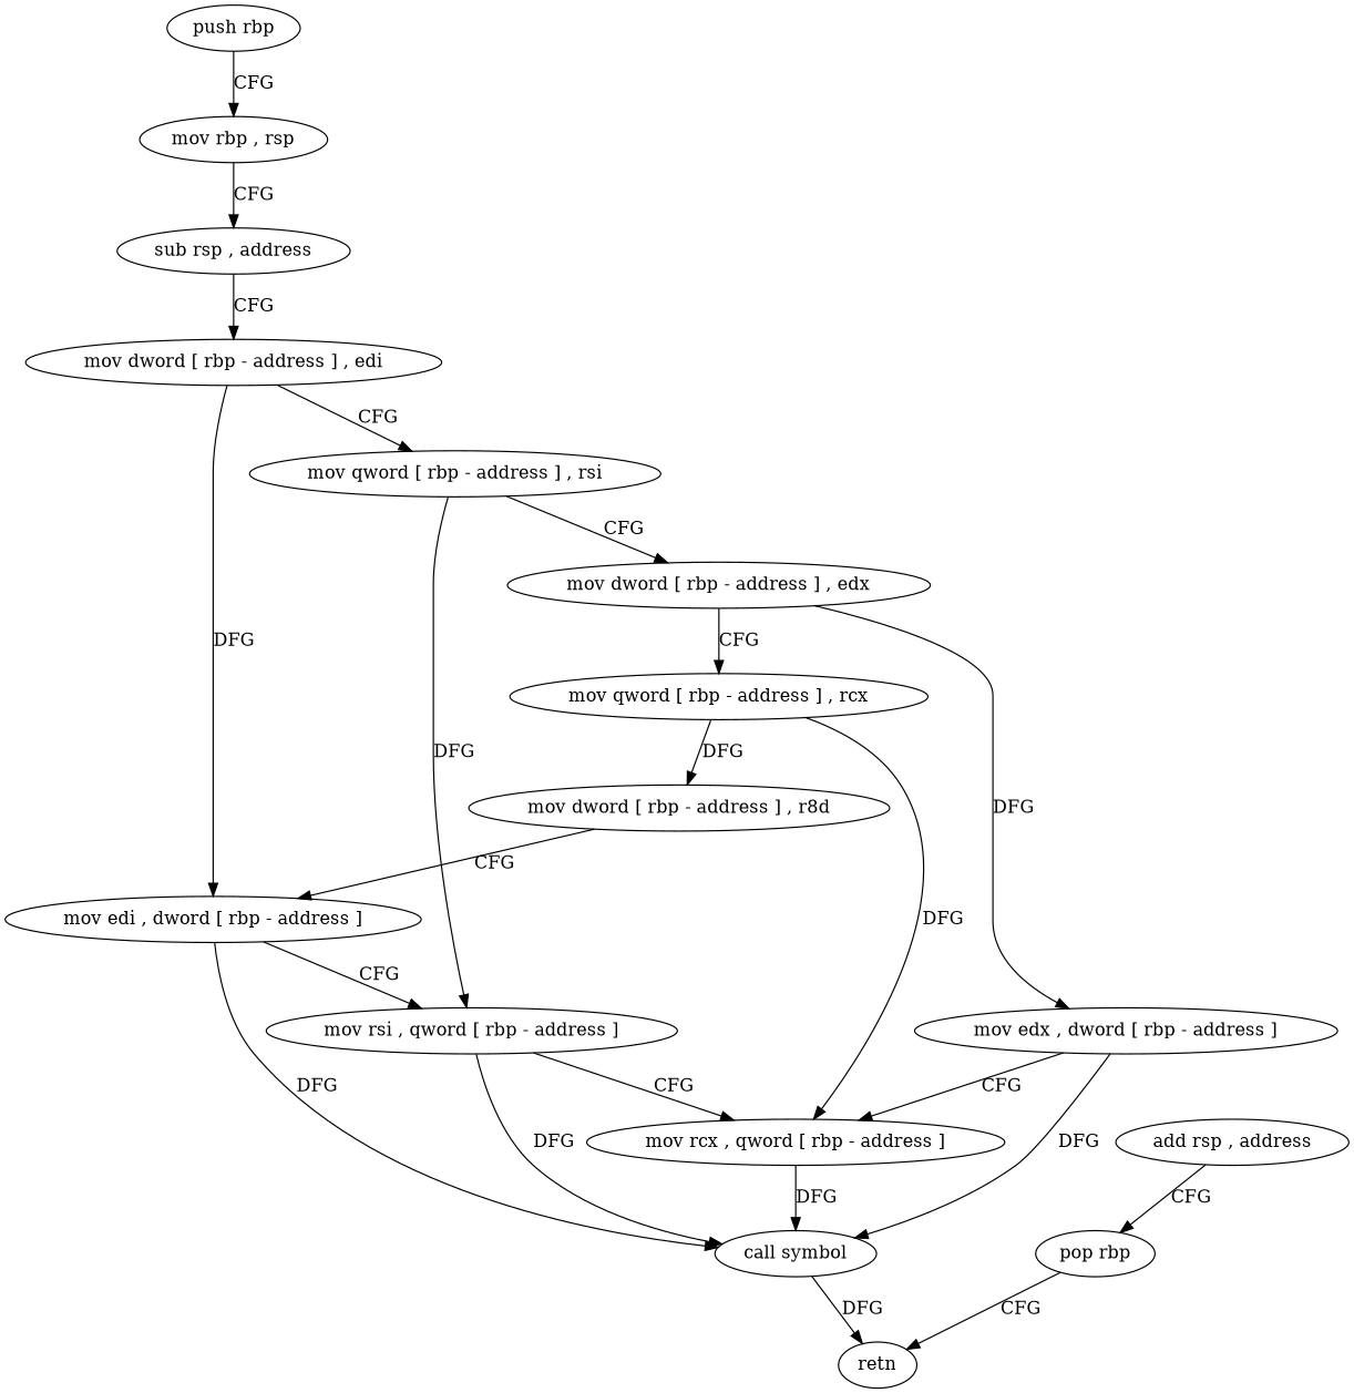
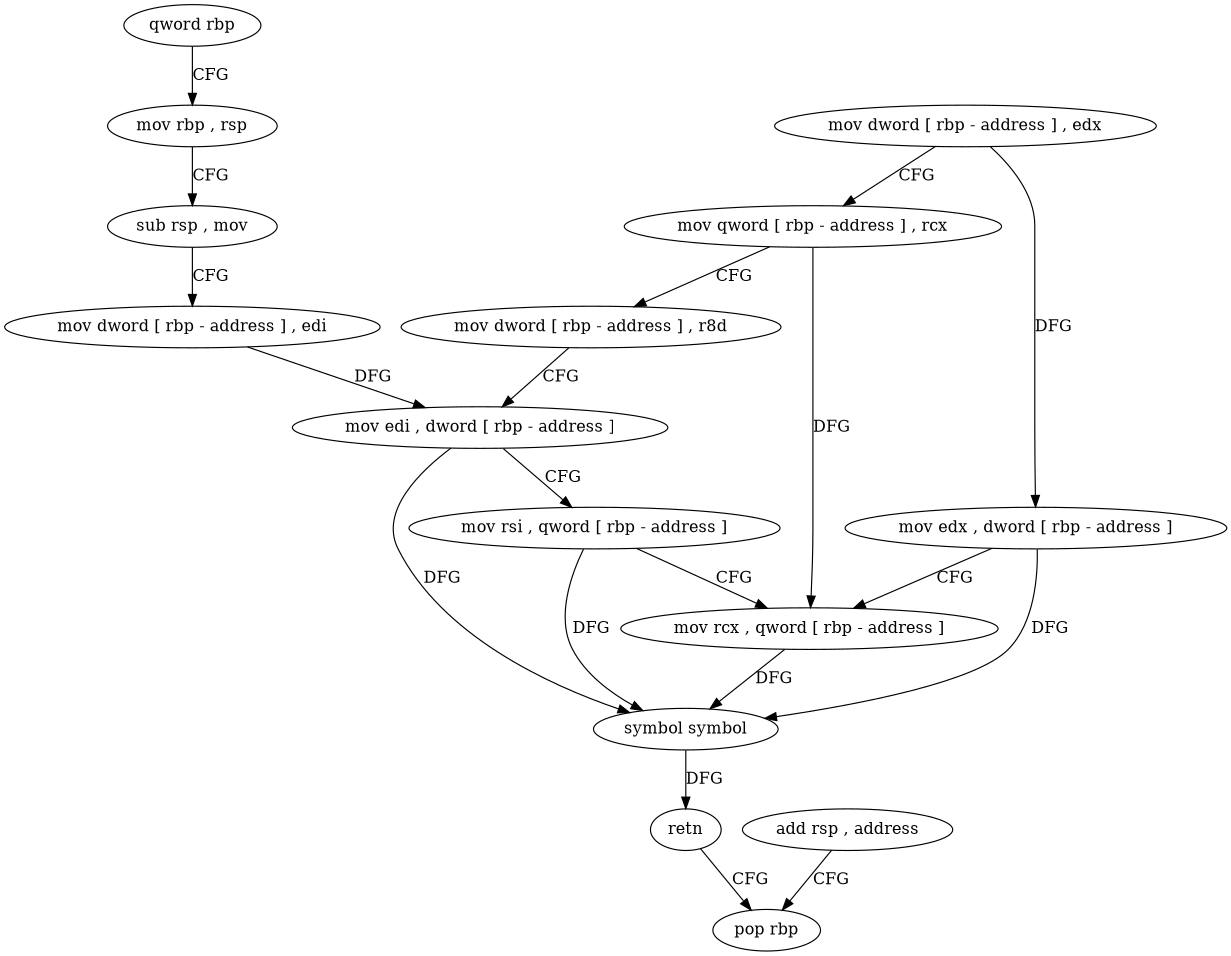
  digraph {
-   n1 [label="push rbp"]
+   n1 [label="qword rbp"]
    n2 [label="mov rbp , rsp"]
-   n3 [label="sub rsp , address"]
+   n3 [label="sub rsp , mov"]
    n4 [label="mov dword [ rbp - address ] , edi"]
-   n5 [label="mov qword [ rbp - address ] , rsi"]
    n6 [label="mov edi , dword [ rbp - address ]"]
    n7 [label="mov dword [ rbp - address ] , edx"]
    n8 [label="mov rsi , qword [ rbp - address ]"]
-   n9 [label="call symbol"]
+   n9 [label="symbol symbol"]
    n10 [label="mov qword [ rbp - address ] , rcx"]
    n11 [label="mov edx , dword [ rbp - address ]"]
    n12 [label="mov rcx , qword [ rbp - address ]"]
    n13 [label="mov dword [ rbp - address ] , r8d"]
    n14 [label=retn]
    n15 [label="add rsp , address"]
    n16 [label="pop rbp"]
    n1 -> n2 [label=CFG]
    n2 -> n3 [label=CFG]
    n3 -> n4 [label=CFG]
-   n4 -> n5 [label=CFG]
    n4 -> n6 [label=DFG]
-   n5 -> n7 [label=CFG]
-   n5 -> n8 [label=DFG]
    n6 -> n8 [label=CFG]
    n6 -> n9 [label=DFG]
    n7 -> n10 [label=CFG]
    n7 -> n11 [label=DFG]
    n8 -> n9 [label=DFG]
    n8 -> n12 [label=CFG]
    n9 -> n14 [label=DFG]
    n10 -> n12 [label=DFG]
-   n10 -> n13 [label=DFG]
+   n10 -> n13 [label=CFG]
    n11 -> n9 [label=DFG]
    n11 -> n12 [label=CFG]
    n12 -> n9 [label=DFG]
    n13 -> n6 [label=CFG]
    n15 -> n16 [label=CFG]
-   n16 -> n14 [label=CFG]
+   n14 -> n16 [label=CFG]
  }
